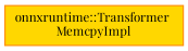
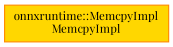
  digraph {
    rankdir=TB
    fontname="Playfair Display"
-   n1 [color=darkorange fillcolor=gold fontname="Playfair Display" fontsize=10 height=0.2 label="onnxruntime::Transformer\lMemcpyImpl" shape=record style=filled width=0.4]
+   n1 [color=darkorange fillcolor=gold fontname="Playfair Display" fontsize=10 height=0.2 label="onnxruntime::MemcpyImpl\lMemcpyImpl" shape=record style=filled width=0.4]
  }
